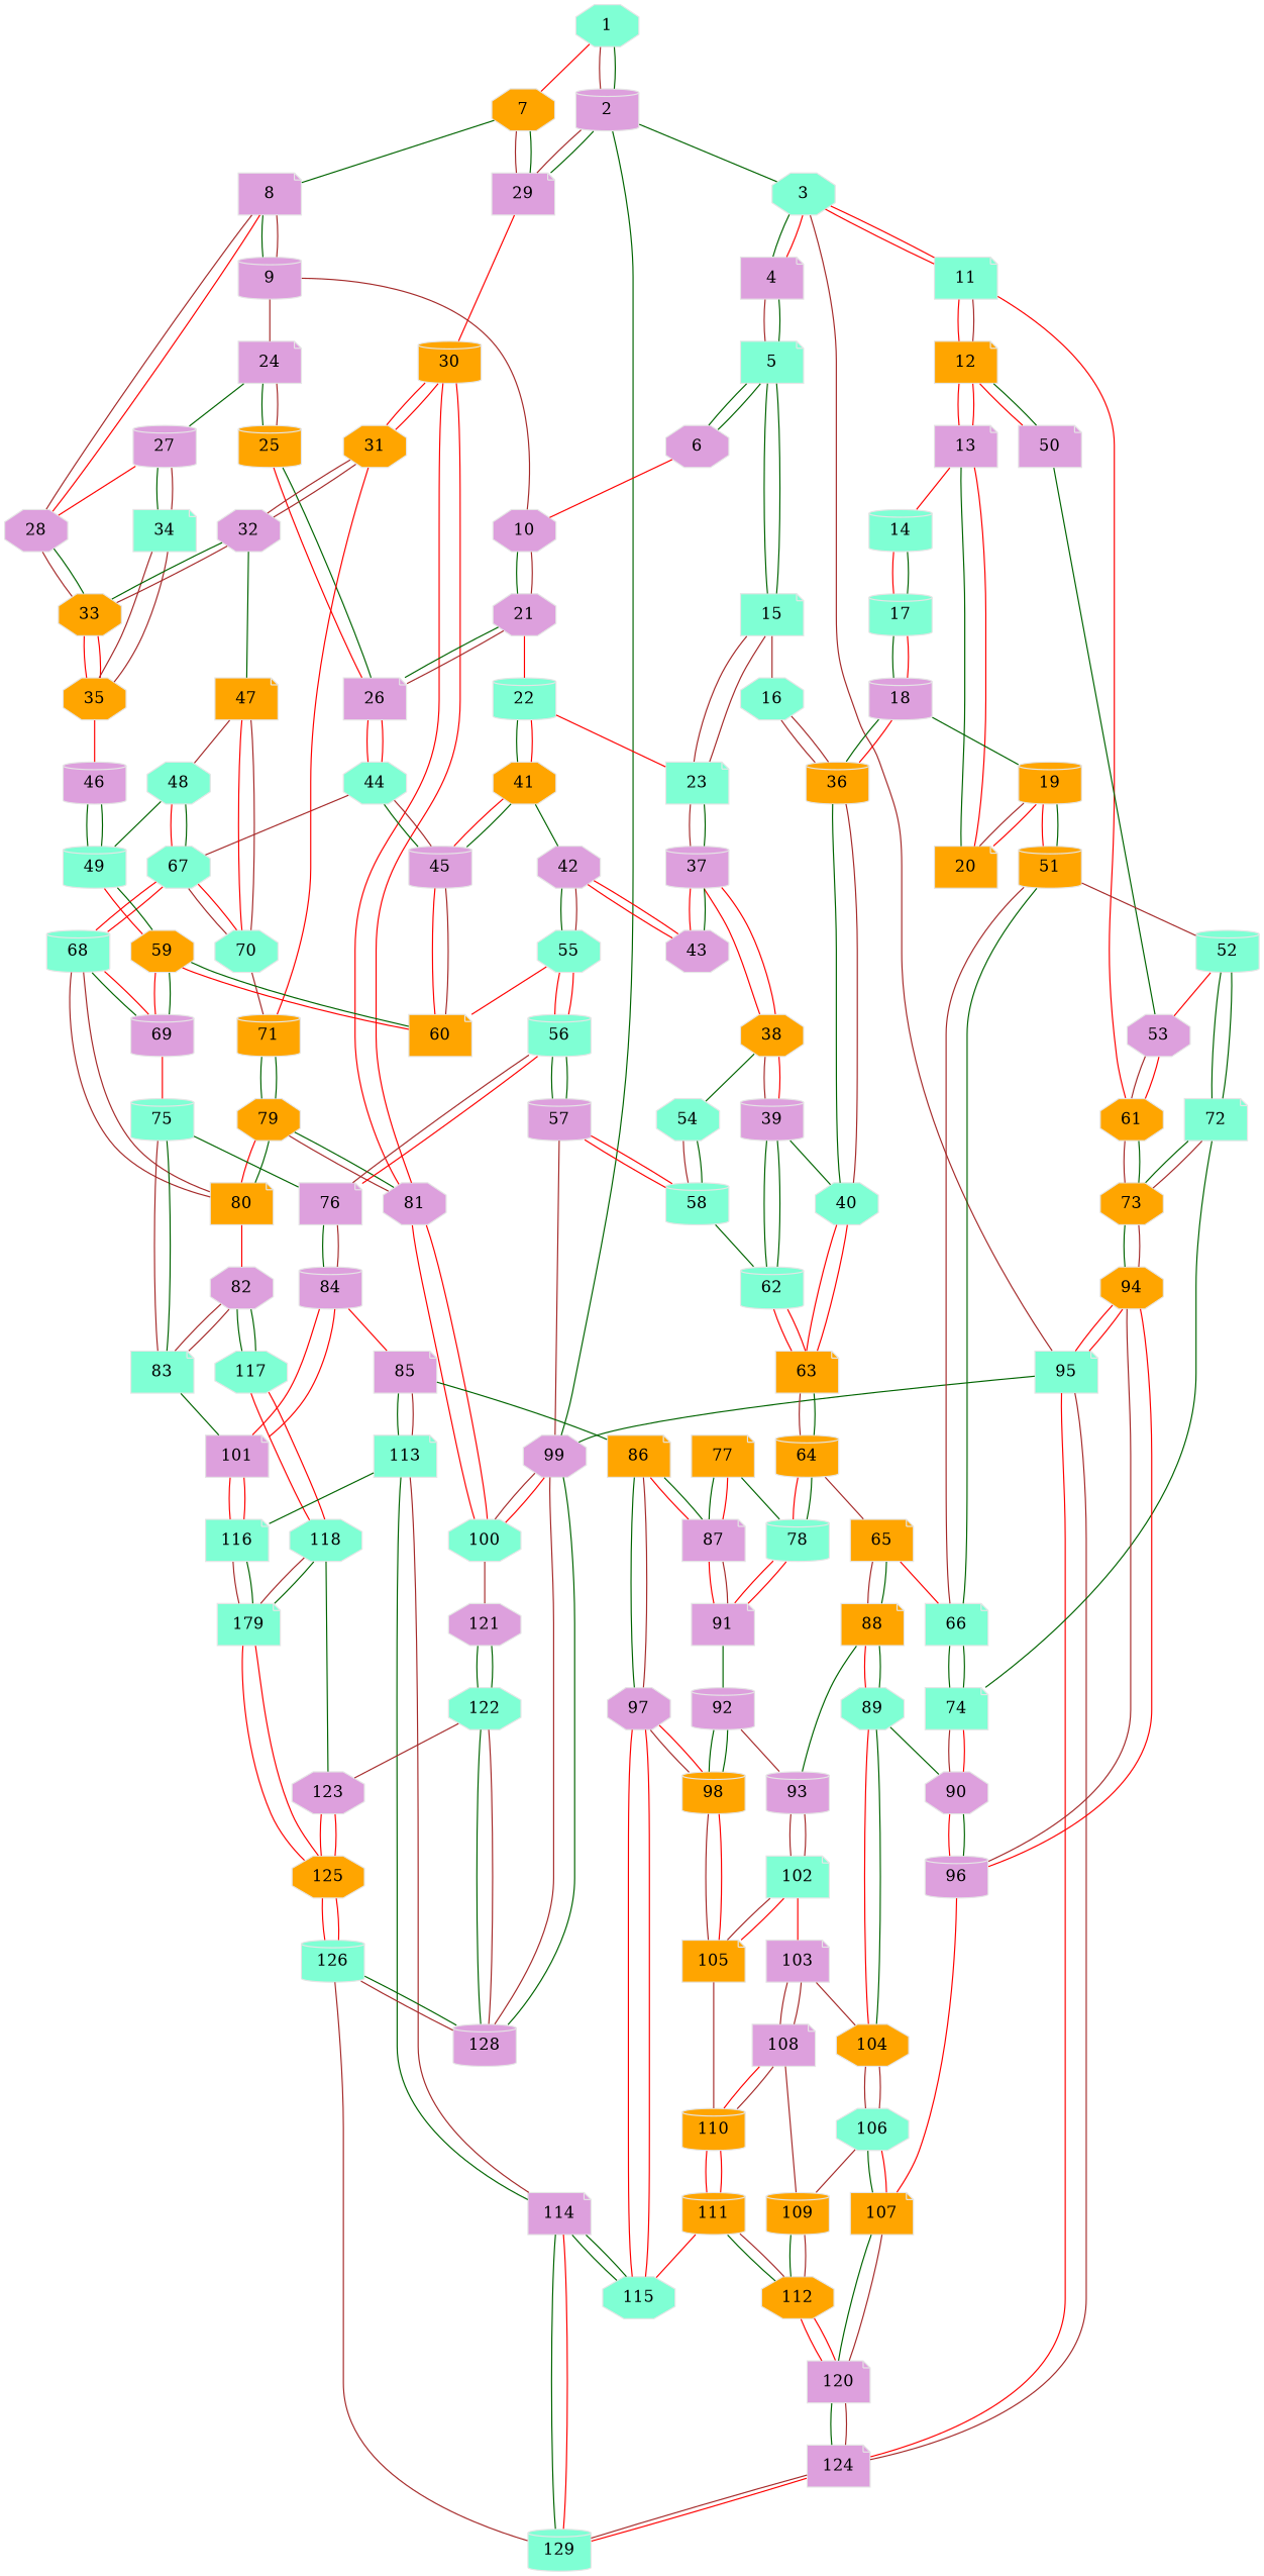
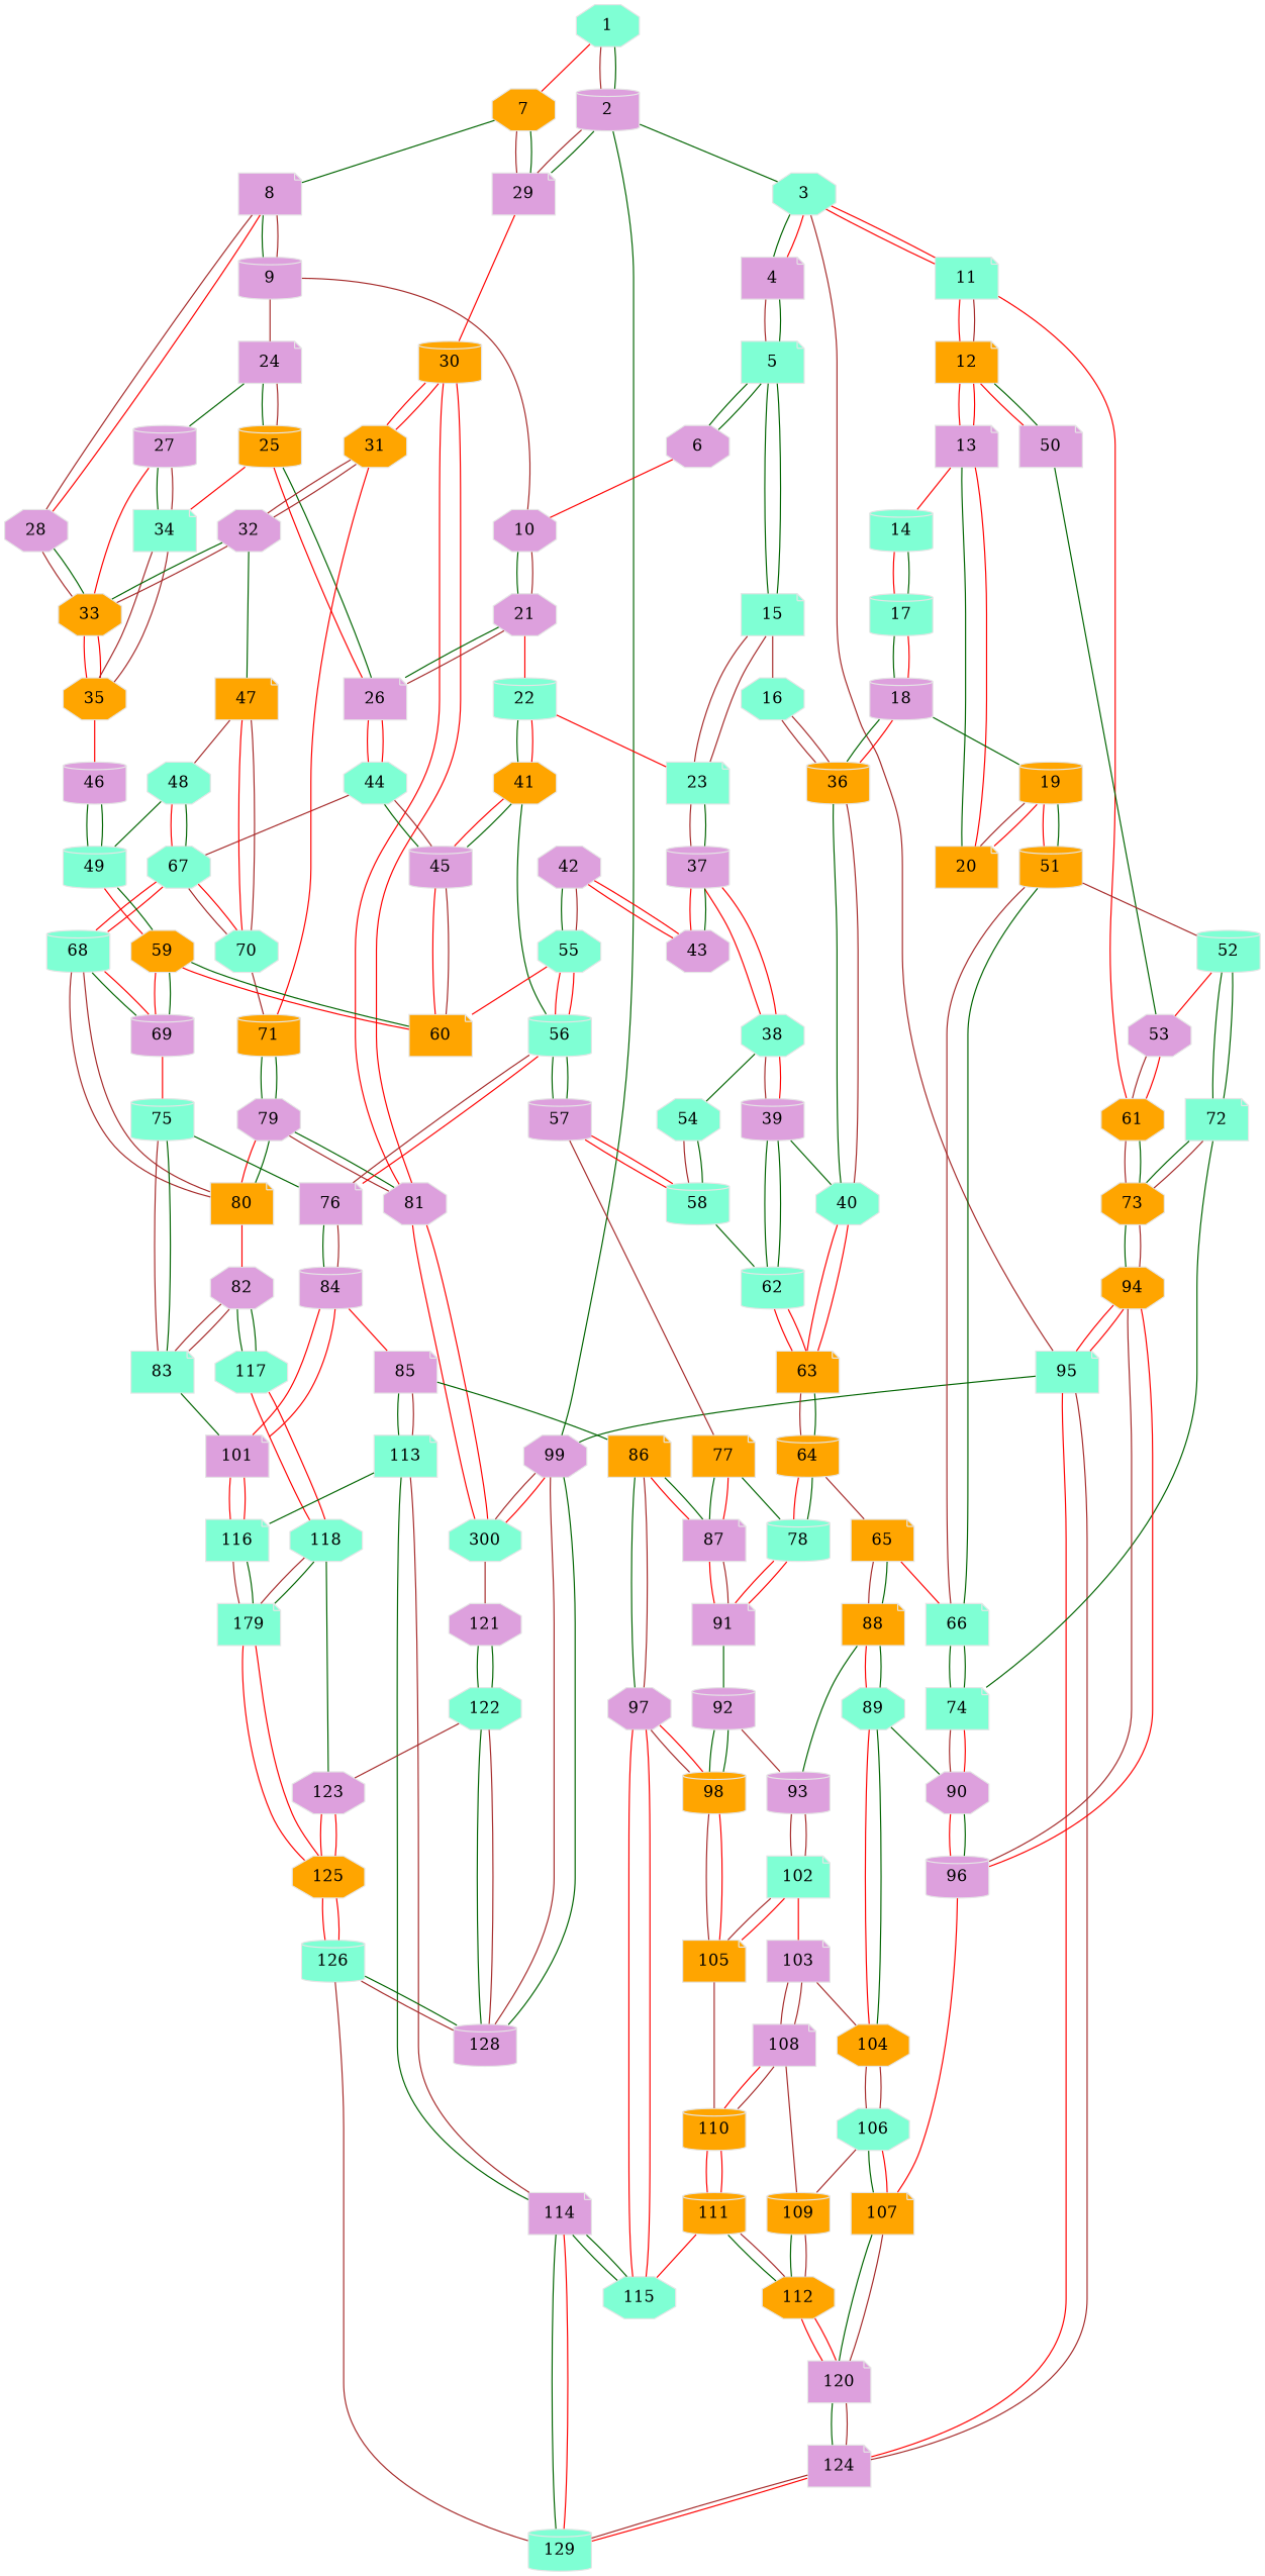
  graph {
    node [color=gray90 fillcolor=plum shape=octagon style=filled]
    edge [color=red]
    1 [fillcolor=aquamarine]
    2 [shape=cylinder]
    7 [fillcolor=orange]
    3 [fillcolor=aquamarine]
    29 [shape=note]
    99
    8 [shape=note]
    4 [shape=note]
    11 [fillcolor=aquamarine shape=note]
    95 [fillcolor=aquamarine shape=note]
    30 [fillcolor=orange shape=cylinder]
-   100 [fillcolor=aquamarine]
+   100 [fillcolor=aquamarine label=300]
    128 [shape=cylinder]
    5 [fillcolor=aquamarine shape=note]
    12 [fillcolor=orange shape=note]
    61 [fillcolor=orange]
    124 [shape=note]
    6
    15 [fillcolor=aquamarine shape=note]
    10
    16 [fillcolor=aquamarine]
    23 [fillcolor=aquamarine shape=note]
    21
    9 [shape=cylinder]
    28
    24 [shape=note]
    33 [fillcolor=orange]
    25 [fillcolor=orange shape=cylinder]
    27 [shape=cylinder]
    22 [fillcolor=aquamarine shape=cylinder]
    26 [shape=note]
    13 [shape=note]
    50 [shape=note]
    73 [fillcolor=orange]
    14 [fillcolor=aquamarine shape=cylinder]
    20 [fillcolor=orange shape=note]
    53
    17 [fillcolor=aquamarine shape=cylinder]
    18 [shape=cylinder]
    36 [fillcolor=orange shape=cylinder]
    37 [shape=cylinder]
    40 [fillcolor=aquamarine]
    19 [fillcolor=orange shape=cylinder]
    51 [fillcolor=orange shape=cylinder]
    52 [fillcolor=aquamarine shape=cylinder]
    66 [fillcolor=aquamarine shape=note]
    41 [fillcolor=orange]
    44 [fillcolor=aquamarine]
    42
    45 [shape=cylinder]
-   38 [fillcolor=orange]
+   38 [fillcolor=aquamarine]
    43
    34 [fillcolor=aquamarine shape=note]
    35 [fillcolor=orange]
    67 [fillcolor=aquamarine]
    31 [fillcolor=orange]
    81
    32
    71 [fillcolor=orange shape=cylinder]
    47 [fillcolor=orange shape=note]
-   79 [fillcolor=orange]
+   79
    48 [fillcolor=aquamarine]
    70 [fillcolor=aquamarine]
    46 [shape=cylinder]
    49 [fillcolor=aquamarine shape=cylinder]
    63 [fillcolor=orange shape=note]
    39 [shape=cylinder]
    54 [fillcolor=aquamarine]
    62 [fillcolor=aquamarine shape=cylinder]
    58 [fillcolor=aquamarine shape=cylinder]
    64 [fillcolor=orange shape=cylinder]
    55 [fillcolor=aquamarine]
    60 [fillcolor=orange shape=note]
    56 [fillcolor=aquamarine shape=cylinder]
    59 [fillcolor=orange]
    68 [fillcolor=aquamarine shape=cylinder]
    69 [shape=cylinder]
    72 [fillcolor=aquamarine shape=note]
    74 [fillcolor=aquamarine shape=note]
    57 [shape=cylinder]
    76 [shape=note]
    77 [fillcolor=orange shape=note]
    84 [shape=cylinder]
    78 [fillcolor=aquamarine shape=cylinder]
    87 [shape=note]
    75 [fillcolor=aquamarine shape=cylinder]
    94 [fillcolor=orange]
    65 [fillcolor=orange shape=note]
    88 [fillcolor=orange shape=note]
    91 [shape=note]
    89 [fillcolor=aquamarine]
    93 [shape=cylinder]
    90
    80 [fillcolor=orange shape=note]
    82
    83 [fillcolor=aquamarine shape=note]
    96 [shape=cylinder]
    101 [shape=note]
    85 [shape=note]
    92 [shape=cylinder]
    117 [fillcolor=aquamarine]
    121
    118 [fillcolor=aquamarine]
    116 [fillcolor=aquamarine shape=note]
    86 [fillcolor=orange shape=note]
    113 [fillcolor=aquamarine shape=note]
    97
    114 [shape=note]
    98 [fillcolor=orange shape=cylinder]
    115 [fillcolor=aquamarine]
    104 [fillcolor=orange]
    102 [fillcolor=aquamarine shape=note]
    106 [fillcolor=aquamarine]
    107 [fillcolor=orange shape=note]
    105 [fillcolor=orange shape=note]
    103 [shape=note]
    n117 [fillcolor=aquamarine label=129 shape=cylinder]
    120 [shape=note]
    110 [fillcolor=orange shape=cylinder]
    122 [fillcolor=aquamarine]
    n121 [fillcolor=aquamarine label=179 shape=note]
    108 [shape=note]
    109 [fillcolor=orange shape=cylinder]
    111 [fillcolor=orange shape=cylinder]
    112 [fillcolor=orange]
    125 [fillcolor=orange]
    123
    126 [fillcolor=aquamarine shape=cylinder]
    1 -- 2 [color=brown]
    1 -- 2 [color=darkgreen]
    1 -- 7
    2 -- 3 [color=darkgreen]
    2 -- 29 [color=brown]
    2 -- 29 [color=darkgreen]
    2 -- 99 [color=darkgreen]
    7 -- 29 [color=brown]
    7 -- 29 [color=darkgreen]
    7 -- 8 [color=darkgreen]
    3 -- 4 [color=darkgreen]
    3 -- 4
    3 -- 11
    3 -- 11
    3 -- 95 [color=brown]
    29 -- 30
    99 -- 100 [color=brown]
    99 -- 100
    99 -- 128 [color=brown]
    99 -- 128 [color=darkgreen]
    8 -- 9 [color=darkgreen]
    8 -- 9 [color=brown]
    8 -- 28 [color=brown]
    8 -- 28
    4 -- 5 [color=brown]
    4 -- 5 [color=darkgreen]
    11 -- 12
    11 -- 12 [color=brown]
    11 -- 61
    95 -- 99 [color=darkgreen]
    95 -- 124
    95 -- 124 [color=brown]
    30 -- 31
    30 -- 31
    30 -- 81
    30 -- 81
    100 -- 121 [color=brown]
    5 -- 6 [color=darkgreen]
    5 -- 6 [color=darkgreen]
    5 -- 15 [color=darkgreen]
    5 -- 15 [color=darkgreen]
    12 -- 13
    12 -- 13
    12 -- 50
    12 -- 50 [color=darkgreen]
    61 -- 73 [color=brown]
    61 -- 73 [color=darkgreen]
    124 -- n117 [color=brown]
    124 -- n117
    6 -- 10
    15 -- 16 [color=brown]
    15 -- 23 [color=brown]
    15 -- 23 [color=brown]
    10 -- 21 [color=darkgreen]
    10 -- 21 [color=brown]
    16 -- 36 [color=brown]
    16 -- 36 [color=brown]
    23 -- 37 [color=brown]
    23 -- 37 [color=darkgreen]
    21 -- 22
    21 -- 26 [color=darkgreen]
    21 -- 26 [color=brown]
    9 -- 10 [color=brown]
    9 -- 24 [color=brown]
    28 -- 33 [color=brown]
    28 -- 33 [color=darkgreen]
    24 -- 25 [color=darkgreen]
    24 -- 25 [color=brown]
    24 -- 27 [color=darkgreen]
    33 -- 35
    33 -- 35
    25 -- 26
    25 -- 26 [color=darkgreen]
-   27 -- 28
+   25 -- 34
+   27 -- 33
    27 -- 34 [color=darkgreen]
    27 -- 34 [color=brown]
    22 -- 23
    22 -- 41 [color=darkgreen]
    22 -- 41
    26 -- 44
    26 -- 44
    13 -- 14
    13 -- 20 [color=darkgreen]
    13 -- 20
    50 -- 53 [color=darkgreen]
    73 -- 94 [color=darkgreen]
    73 -- 94 [color=brown]
    14 -- 17
    14 -- 17 [color=darkgreen]
    53 -- 61 [color=brown]
    53 -- 61
    17 -- 18 [color=darkgreen]
    17 -- 18
    18 -- 36 [color=darkgreen]
    18 -- 36
    18 -- 19 [color=darkgreen]
    36 -- 40 [color=darkgreen]
    36 -- 40 [color=brown]
    37 -- 38
    37 -- 38
    37 -- 43
    37 -- 43 [color=darkgreen]
    40 -- 63
    40 -- 63
    19 -- 20 [color=brown]
    19 -- 20
    19 -- 51
    19 -- 51 [color=darkgreen]
    51 -- 52 [color=brown]
    51 -- 66 [color=brown]
    51 -- 66 [color=darkgreen]
    52 -- 53
    52 -- 72 [color=darkgreen]
    52 -- 72 [color=darkgreen]
    66 -- 74 [color=darkgreen]
    66 -- 74 [color=darkgreen]
-   41 -- 42 [color=darkgreen]
+   41 -- 56 [color=darkgreen]
    41 -- 45
    41 -- 45 [color=darkgreen]
    44 -- 45 [color=darkgreen]
    44 -- 45 [color=brown]
    44 -- 67 [color=brown]
    42 -- 43
    42 -- 43
    42 -- 55 [color=darkgreen]
    42 -- 55 [color=brown]
    45 -- 60
    45 -- 60 [color=brown]
    38 -- 39 [color=brown]
    38 -- 39
    38 -- 54 [color=darkgreen]
    34 -- 35 [color=brown]
    34 -- 35 [color=brown]
    35 -- 46
    67 -- 70 [color=brown]
    67 -- 70
    67 -- 68
    67 -- 68
    31 -- 32 [color=brown]
    31 -- 32 [color=brown]
    31 -- 71
    81 -- 100
    81 -- 100
    32 -- 33 [color=darkgreen]
    32 -- 33 [color=brown]
    32 -- 47 [color=darkgreen]
    71 -- 79 [color=darkgreen]
    71 -- 79 [color=darkgreen]
    47 -- 48 [color=brown]
    47 -- 70
    47 -- 70 [color=brown]
    79 -- 81 [color=brown]
    79 -- 81 [color=darkgreen]
    79 -- 80
    79 -- 80 [color=darkgreen]
    48 -- 67
    48 -- 67 [color=darkgreen]
    48 -- 49 [color=darkgreen]
    70 -- 71 [color=brown]
    46 -- 49 [color=darkgreen]
    46 -- 49 [color=darkgreen]
    49 -- 59
    49 -- 59 [color=darkgreen]
    63 -- 64 [color=brown]
    63 -- 64 [color=darkgreen]
    39 -- 40 [color=darkgreen]
    39 -- 62 [color=darkgreen]
    39 -- 62 [color=darkgreen]
    54 -- 58 [color=brown]
    54 -- 58 [color=darkgreen]
    62 -- 63
    62 -- 63
    58 -- 62 [color=darkgreen]
    64 -- 78
    64 -- 78 [color=darkgreen]
    64 -- 65 [color=brown]
    55 -- 60
    55 -- 56
    55 -- 56
    56 -- 57 [color=darkgreen]
    56 -- 57 [color=darkgreen]
    56 -- 76 [color=brown]
    56 -- 76
    59 -- 60
    59 -- 60 [color=darkgreen]
    59 -- 69
    59 -- 69 [color=darkgreen]
    68 -- 69 [color=darkgreen]
    68 -- 69
    68 -- 80 [color=brown]
    68 -- 80 [color=brown]
    69 -- 75
    72 -- 73 [color=darkgreen]
    72 -- 73 [color=brown]
    72 -- 74 [color=darkgreen]
    74 -- 90 [color=brown]
    74 -- 90
    57 -- 58
    57 -- 58
-   57 -- 99 [color=brown]
+   57 -- 77 [color=brown]
    76 -- 84 [color=darkgreen]
    76 -- 84 [color=brown]
    77 -- 78 [color=darkgreen]
    77 -- 87 [color=darkgreen]
    77 -- 87
    84 -- 101
    84 -- 101
    84 -- 85
    78 -- 91
    78 -- 91
    87 -- 91
    87 -- 91 [color=brown]
    75 -- 76 [color=darkgreen]
    75 -- 83 [color=brown]
    75 -- 83 [color=darkgreen]
    94 -- 95
    94 -- 95
    94 -- 96 [color=brown]
    94 -- 96
    65 -- 66
    65 -- 88 [color=brown]
    65 -- 88 [color=darkgreen]
    88 -- 89
    88 -- 89 [color=darkgreen]
    88 -- 93 [color=darkgreen]
    91 -- 92 [color=darkgreen]
    89 -- 90 [color=darkgreen]
    89 -- 104
    89 -- 104 [color=darkgreen]
    93 -- 102 [color=brown]
    93 -- 102 [color=brown]
    90 -- 96
    90 -- 96 [color=darkgreen]
    80 -- 82
    82 -- 83 [color=brown]
    82 -- 83 [color=brown]
    82 -- 117 [color=darkgreen]
    82 -- 117 [color=darkgreen]
    83 -- 101 [color=darkgreen]
    96 -- 107
    101 -- 116
    101 -- 116
    85 -- 86 [color=darkgreen]
    85 -- 113 [color=darkgreen]
    85 -- 113 [color=brown]
    92 -- 93 [color=brown]
    92 -- 98 [color=darkgreen]
    92 -- 98 [color=darkgreen]
    117 -- 118
    117 -- 118
    121 -- 122 [color=darkgreen]
    121 -- 122 [color=darkgreen]
    118 -- n121 [color=brown]
    118 -- n121 [color=darkgreen]
    118 -- 123 [color=darkgreen]
    116 -- n121 [color=brown]
    116 -- n121 [color=darkgreen]
    86 -- 87
    86 -- 87 [color=darkgreen]
    86 -- 97 [color=darkgreen]
    86 -- 97 [color=brown]
    113 -- 116 [color=darkgreen]
    113 -- 114 [color=darkgreen]
    113 -- 114 [color=brown]
    97 -- 98 [color=brown]
    97 -- 98
    97 -- 115
    97 -- 115
    114 -- 115 [color=darkgreen]
    114 -- 115 [color=darkgreen]
    114 -- n117 [color=darkgreen]
    114 -- n117
    98 -- 105 [color=brown]
    98 -- 105
    104 -- 106 [color=brown]
    104 -- 106 [color=brown]
    102 -- 105 [color=brown]
    102 -- 105
    102 -- 103
    106 -- 107 [color=darkgreen]
    106 -- 107
    106 -- 109 [color=brown]
    107 -- 120 [color=darkgreen]
    107 -- 120 [color=brown]
    105 -- 110 [color=brown]
    103 -- 104 [color=brown]
    103 -- 108 [color=brown]
    103 -- 108 [color=brown]
    120 -- 124 [color=darkgreen]
    120 -- 124 [color=brown]
    110 -- 111
    110 -- 111
    122 -- 128 [color=darkgreen]
    122 -- 128 [color=brown]
    122 -- 123 [color=brown]
    n121 -- 125
    n121 -- 125
    108 -- 110
    108 -- 110 [color=brown]
    108 -- 109 [color=brown]
    109 -- 112 [color=darkgreen]
    109 -- 112 [color=brown]
    111 -- 115
    111 -- 112 [color=darkgreen]
    111 -- 112 [color=brown]
    112 -- 120
    112 -- 120
    125 -- 126
    125 -- 126
    123 -- 125
    123 -- 125
    126 -- 128 [color=brown]
    126 -- 128 [color=darkgreen]
    126 -- n117 [color=brown]
  }
